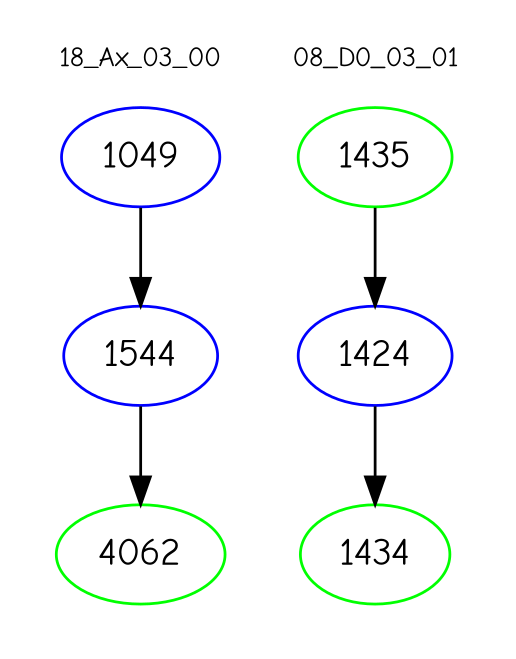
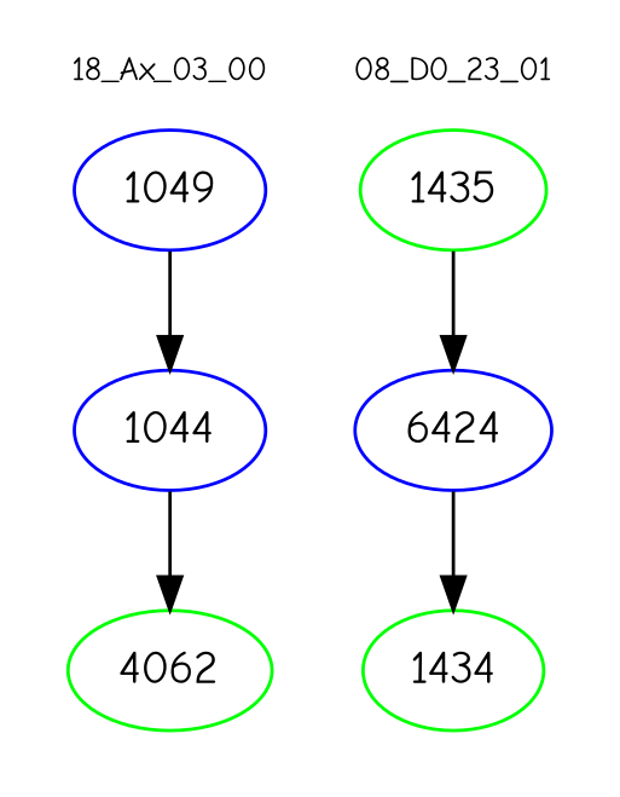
  digraph {
    fontname="Comic Neue"
    node [color=blue fontname="Comic Neue"]
    edge [color=black fontname="Comic Neue"]
    n1 [label=1049]
-   n2 [label=1544]
+   n2 [label=1044]
    n3 [color=green label=4062]
    n4 [color=green label=1435]
-   n5 [label=1424]
+   n5 [label=6424]
    n6 [color=green label=1434]
    subgraph cluster_1 {
      color=white
      fontsize=10
      label="18_Ax_03_00"
      n1
      n2
      n3
    }
    subgraph cluster_2 {
      color=white
      fontsize=10
-     label="08_D0_03_01"
+     label="08_D0_23_01"
      n4
      n5
      n6
    }
    n1 -> n2
    n2 -> n3
    n4 -> n5
    n5 -> n6
  }
